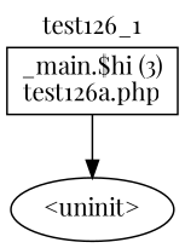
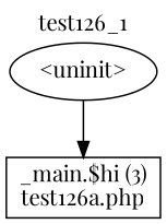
  digraph {
    label=test126_1
    labelloc=t
    fontname="Playfair Display"
    node [fontname="Playfair Display"]
    n1 [label="_main.$hi (3)\ntest126a.php" shape=box]
    n2 [label="<uninit>" shape=ellipse]
-   n1 -> n2 [fontname="Playfair Display"]
+   n2 -> n1 [fontname="Playfair Display"]
  }
